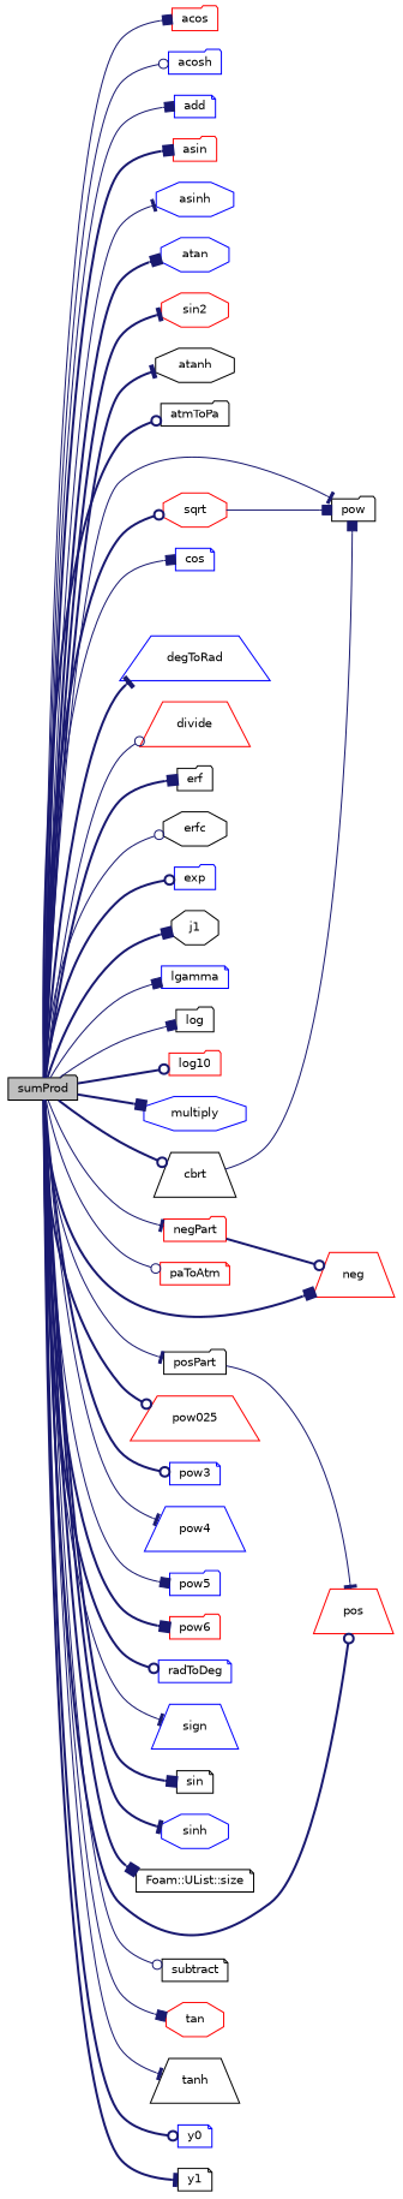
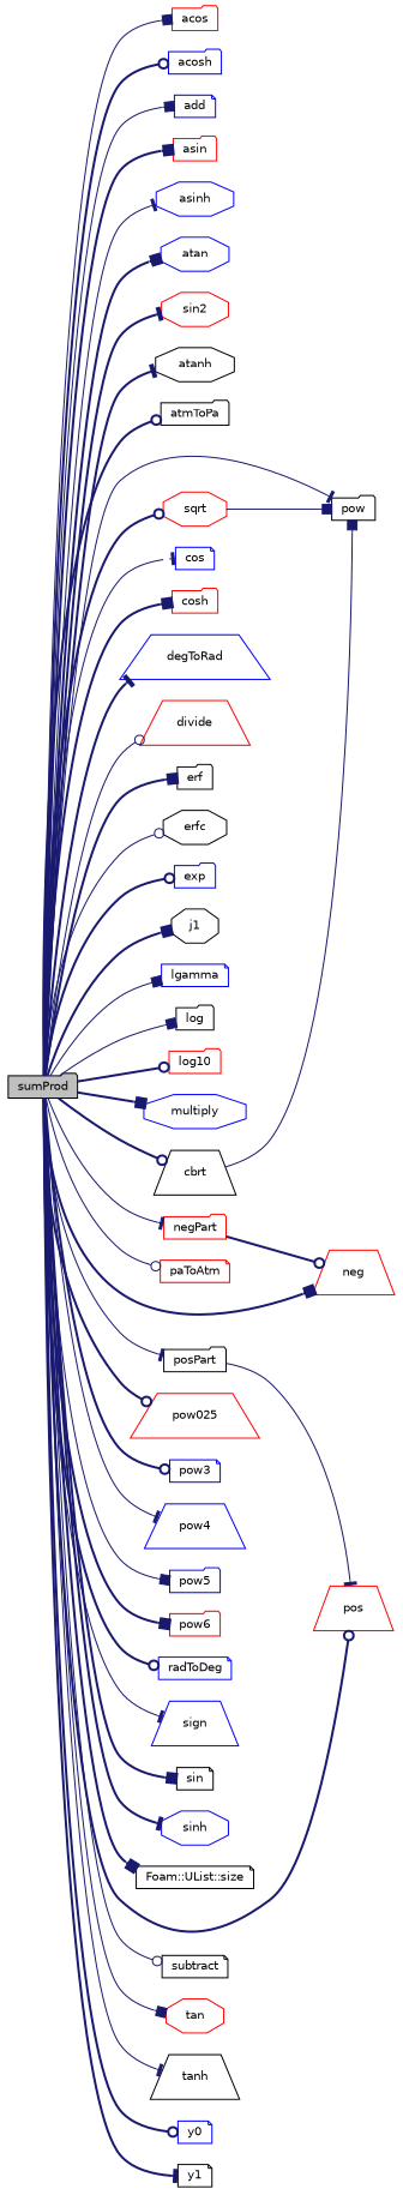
  digraph {
    rankdir=LR
    node [color=blue fontname=Helvetica fontsize=10 shape=folder]
    edge [arrowhead=box color=midnightblue fontname=Helvetica fontsize=10 labelfontname=Helvetica labelfontsize=10 style=bold]
    n1 [color=black fillcolor=grey75 fontcolor=black height=0.2 label=sumProd style=filled width=0.4]
    n2 [color=red height=0.2 label=acos width=0.4]
    n3 [height=0.2 label=acosh width=0.4]
    n4 [height=0.2 label=add shape=note width=0.4]
    n5 [color=red height=0.2 label=asin width=0.4]
    n6 [height=0.2 label=asinh shape=octagon width=0.4]
    n7 [height=0.2 label=atan shape=octagon width=0.4]
    n8 [color=red height=0.2 label=sin2 shape=octagon width=0.4]
    n9 [color=black height=0.2 label=atanh shape=octagon width=0.4]
    n10 [color=black height=0.2 label=atmToPa width=0.4]
    n11 [color=black height=0.2 label=cbrt shape=trapezium width=0.4]
    n12 [color=black height=0.2 label=pow width=0.4]
    n13 [height=0.2 label=cos shape=note width=0.4]
+   n14 [color=red height=0.2 label=cosh width=0.4]
    n15 [height=0.2 label=degToRad shape=trapezium width=0.4]
    n16 [color=red height=0.2 label=divide shape=trapezium width=0.4]
    n17 [color=black height=0.2 label=erf width=0.4]
    n18 [color=black height=0.2 label=erfc shape=octagon width=0.4]
    n19 [height=0.2 label=exp width=0.4]
    n20 [color=black height=0.2 label=j1 shape=octagon width=0.4]
    n21 [height=0.2 label=lgamma shape=note width=0.4]
    n22 [color=black height=0.2 label=log width=0.4]
    n23 [color=red height=0.2 label=log10 width=0.4]
    n24 [height=0.2 label=multiply shape=octagon width=0.4]
    n25 [color=red height=0.2 label=neg shape=trapezium width=0.4]
    n26 [color=red height=0.2 label=negPart width=0.4]
    n27 [color=red height=0.2 label=paToAtm shape=note width=0.4]
    n28 [color=red height=0.2 label=pos shape=trapezium width=0.4]
    n29 [color=black height=0.2 label=posPart width=0.4]
    n30 [color=red height=0.2 label=pow025 shape=trapezium width=0.4]
    n31 [height=0.2 label=pow3 shape=note width=0.4]
    n32 [height=0.2 label=pow4 shape=trapezium width=0.4]
    n33 [height=0.2 label=pow5 width=0.4]
    n34 [color=red height=0.2 label=pow6 width=0.4]
    n35 [height=0.2 label=radToDeg shape=note width=0.4]
    n36 [height=0.2 label=sign shape=trapezium width=0.4]
    n37 [color=black height=0.2 label=sin shape=note width=0.4]
    n38 [height=0.2 label=sinh shape=octagon width=0.4]
    n39 [color=black height=0.2 label="Foam::UList::size" shape=note width=0.4]
    n40 [color=red height=0.2 label=sqrt shape=octagon width=0.4]
    n41 [color=black height=0.2 label=subtract shape=note width=0.4]
    n42 [color=red height=0.2 label=tan shape=octagon width=0.4]
    n43 [color=black height=0.2 label=tanh shape=trapezium width=0.4]
    n44 [height=0.2 label=y0 shape=note width=0.4]
    n45 [color=black height=0.2 label=y1 shape=note width=0.4]
    n1 -> n2 [style=solid]
-   n1 -> n3 [arrowhead=odot style=solid]
+   n1 -> n3 [arrowhead=odot]
    n1 -> n4 [style=solid]
    n1 -> n5
    n1 -> n6 [arrowhead=tee style=solid]
    n1 -> n7
    n1 -> n8 [arrowhead=tee]
    n1 -> n9 [arrowhead=tee]
    n1 -> n10 [arrowhead=odot]
    n1 -> n11 [arrowhead=odot]
    n1 -> n12 [arrowhead=tee style=solid]
-   n1 -> n13 [style=solid]
+   n1 -> n13 [arrowhead=tee style=solid]
+   n1 -> n14
    n1 -> n15 [arrowhead=tee]
    n1 -> n16 [arrowhead=odot style=solid]
    n1 -> n17
    n1 -> n18 [arrowhead=odot style=solid]
    n1 -> n19 [arrowhead=odot]
    n1 -> n20
    n1 -> n21 [style=solid]
    n1 -> n22 [style=solid]
    n1 -> n23 [arrowhead=odot]
    n1 -> n24
    n1 -> n25
    n1 -> n26 [arrowhead=tee style=solid]
    n1 -> n27 [arrowhead=odot style=solid]
    n1 -> n28 [arrowhead=odot]
    n1 -> n29 [arrowhead=tee style=solid]
    n1 -> n30 [arrowhead=odot]
    n1 -> n31 [arrowhead=odot]
    n1 -> n32 [arrowhead=tee style=solid]
    n1 -> n33 [style=solid]
    n1 -> n34
    n1 -> n35 [arrowhead=odot]
    n1 -> n36 [arrowhead=tee style=solid]
    n1 -> n37
    n1 -> n38 [arrowhead=tee]
    n1 -> n39
    n1 -> n40 [arrowhead=odot]
    n1 -> n41 [arrowhead=odot style=solid]
    n1 -> n42 [style=solid]
    n1 -> n43 [arrowhead=tee style=solid]
    n1 -> n44 [arrowhead=odot]
    n1 -> n45 [arrowhead=tee]
    n11 -> n12 [style=solid]
    n26 -> n25 [arrowhead=odot]
    n29 -> n28 [arrowhead=tee style=solid]
    n40 -> n12 [style=solid]
  }
